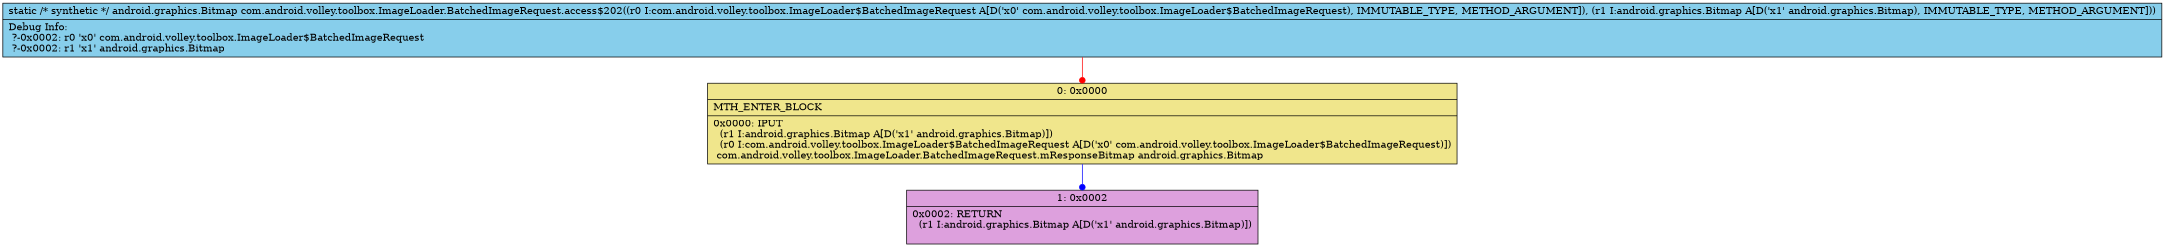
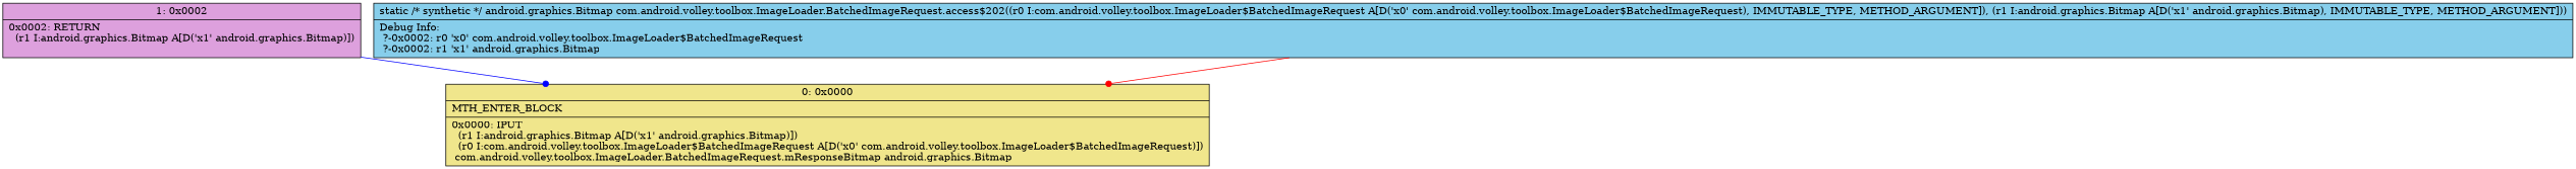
  digraph {
    node [shape=record style=filled]
    edge [arrowhead=dot]
    n1 [label="{0\:\ 0x0000|MTH_ENTER_BLOCK\l|0x0000: IPUT  \l  (r1 I:android.graphics.Bitmap A[D('x1' android.graphics.Bitmap)])\l  (r0 I:com.android.volley.toolbox.ImageLoader$BatchedImageRequest A[D('x0' com.android.volley.toolbox.ImageLoader$BatchedImageRequest)])\l com.android.volley.toolbox.ImageLoader.BatchedImageRequest.mResponseBitmap android.graphics.Bitmap \l}" fillcolor=khaki]
    n2 [label="{1\:\ 0x0002|0x0002: RETURN  \l  (r1 I:android.graphics.Bitmap A[D('x1' android.graphics.Bitmap)])\l \l}" fillcolor=plum]
    n3 [label="{static \/* synthetic *\/ android.graphics.Bitmap com.android.volley.toolbox.ImageLoader.BatchedImageRequest.access$202((r0 I:com.android.volley.toolbox.ImageLoader$BatchedImageRequest A[D('x0' com.android.volley.toolbox.ImageLoader$BatchedImageRequest), IMMUTABLE_TYPE, METHOD_ARGUMENT]), (r1 I:android.graphics.Bitmap A[D('x1' android.graphics.Bitmap), IMMUTABLE_TYPE, METHOD_ARGUMENT]))  | Debug Info:\l  ?\-0x0002: r0 'x0' com.android.volley.toolbox.ImageLoader$BatchedImageRequest\l  ?\-0x0002: r1 'x1' android.graphics.Bitmap\l}" fillcolor=skyblue]
-   n1 -> n2 [color=blue]
+   n2 -> n1 [color=blue]
    n3 -> n1 [color=red]
  }
